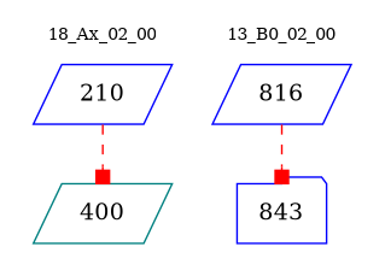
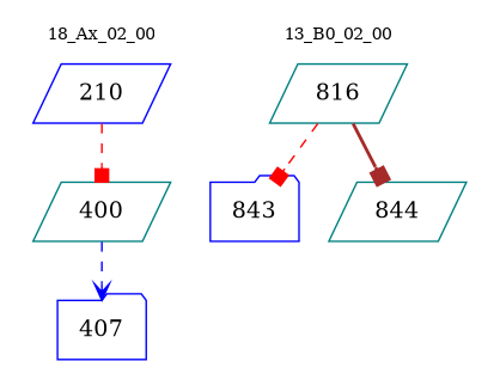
  digraph {
    fontname="DejaVu Serif"
    node [color=blue fontname="DejaVu Serif" shape=parallelogram]
    edge [arrowhead=box color=red fontname="DejaVu Serif" style=dashed]
    n1 [label=210]
    n2 [color=teal label=400]
+   n3 [label=407 shape=folder]
    n4 [label=843 shape=folder]
-   n5 [label=816]
+   n5 [color=teal label=816]
+   n6 [color=teal label=844]
    subgraph cluster_1 {
      color=white
      fontsize=10
      label="18_Ax_02_00"
      n1
      n2
+     n3
    }
    subgraph cluster_2 {
      color=white
      fontsize=10
      label="13_B0_02_00"
      n4
      n5
+     n6
    }
    n1 -> n2
+   n2 -> n3 [arrowhead=vee color=blue]
    n5 -> n4
+   n5 -> n6 [color=brown style=bold]
  }
